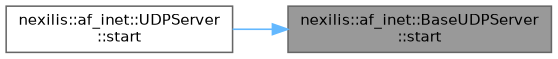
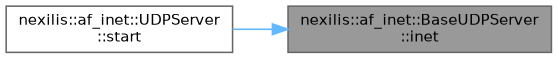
  digraph {
    rankdir=RL
    node [fontname=Helvetica fontsize=10 shape=box style=filled]
-   n1 [color=gray40 fillcolor=grey60 fontcolor=black height=0.2 label="nexilis::af_inet::BaseUDPServer\l::start" width=0.4]
+   n1 [color=gray40 fillcolor=grey60 fontcolor=black height=0.2 label="nexilis::af_inet::BaseUDPServer\l::inet" width=0.4]
    n2 [color=grey40 fillcolor=white height=0.2 label="nexilis::af_inet::UDPServer\l::start" width=0.4]
    n1 -> n2 [color=steelblue1 dir=back fontname=Helvetica fontsize=10 labelfontname=Helvetica labelfontsize=10 style=solid]
  }
